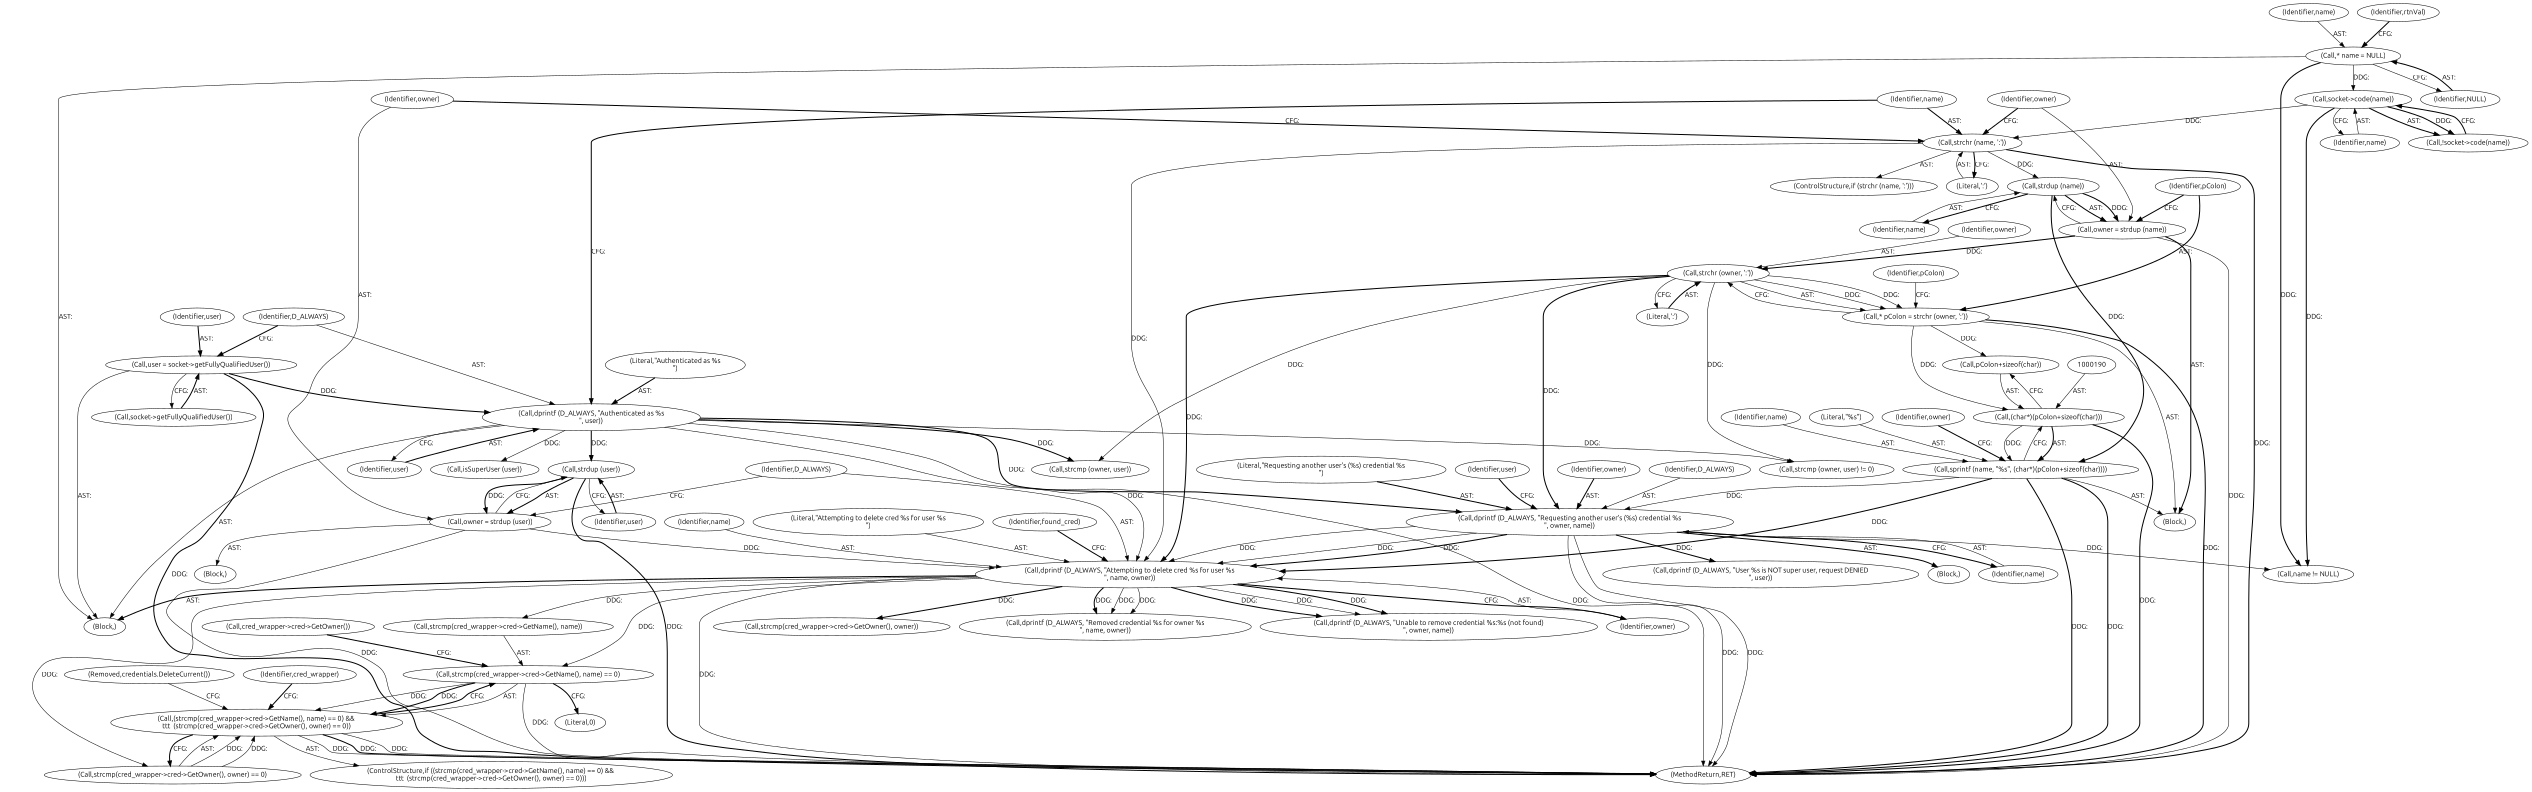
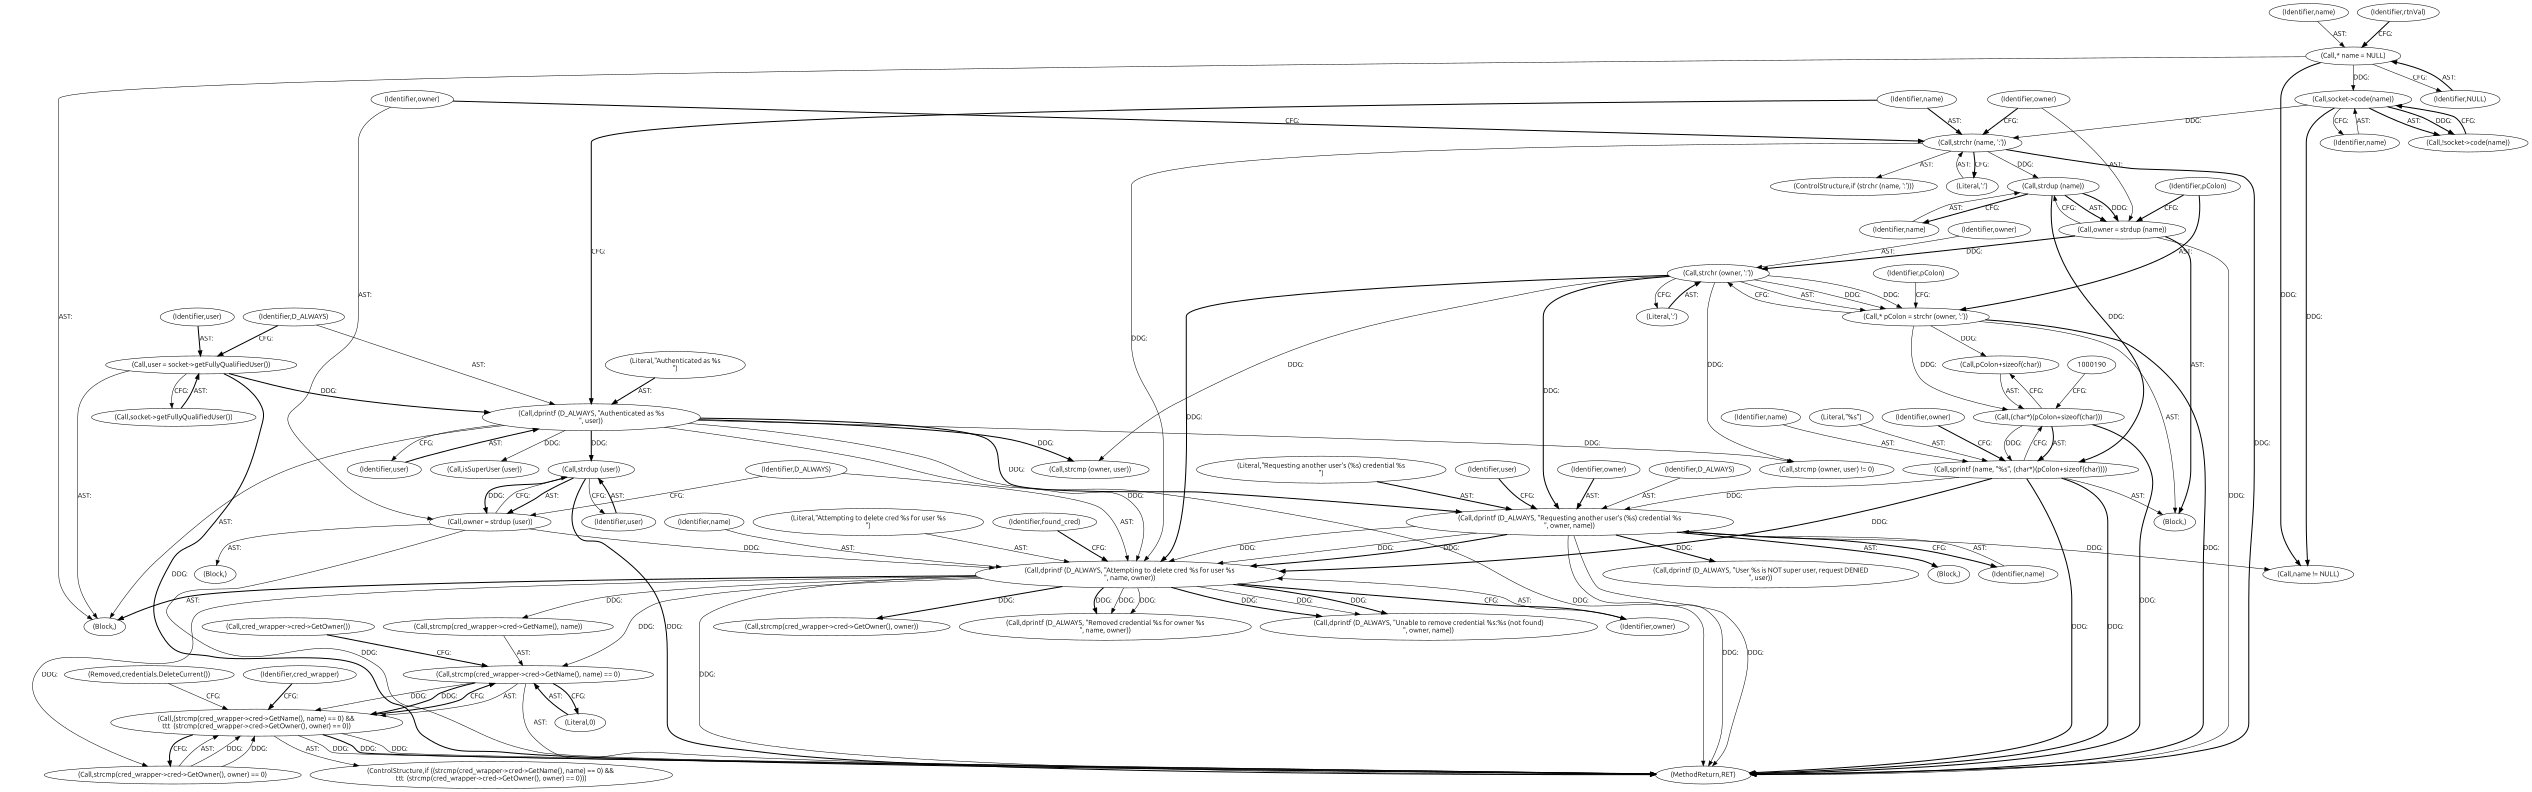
  digraph {
    fontname=Ubuntu
    node [fontname=Ubuntu]
    edge [fontname=Ubuntu style=solid]
    n1 [label="(Call,strcmp(cred_wrapper->cred->GetName(), name) == 0)"]
    n2 [label="(Call,(strcmp(cred_wrapper->cred->GetName(), name) == 0) && \n\t\t\t  (strcmp(cred_wrapper->cred->GetOwner(), owner) == 0))"]
    n3 [label="(MethodReturn,RET)"]
    n4 [label="(Literal,0)"]
    n5 [label="(Call,strcmp(cred_wrapper->cred->GetOwner(), owner) == 0)"]
    n6 [label="(ControlStructure,if ((strcmp(cred_wrapper->cred->GetName(), name) == 0) && \n\t\t\t  (strcmp(cred_wrapper->cred->GetOwner(), owner) == 0)))"]
    n7 [label="(Call,dprintf (D_ALWAYS, \"Attempting to delete cred %s for user %s\n\", name, owner))"]
    n8 [label="(Identifier,owner)"]
    n9 [label="(Call,strcmp(cred_wrapper->cred->GetOwner(), owner))"]
    n10 [label="(Call,dprintf (D_ALWAYS, \"Removed credential %s for owner %s\n\", name, owner))"]
    n11 [label="(Call,dprintf (D_ALWAYS, \"Unable to remove credential %s:%s (not found)\n\", owner, name))"]
    n12 [label="(Call,strcmp(cred_wrapper->cred->GetName(), name))"]
    n13 [label="(Block,)"]
    n14 [label="(Call,dprintf (D_ALWAYS, \"Authenticated as %s\n\", user))"]
    n15 [label="(Call,dprintf (D_ALWAYS, \"Requesting another user's (%s) credential %s\n\", owner, name))"]
    n16 [label="(Call,strdup (user))"]
    n17 [label="(Call,strcmp (owner, user))"]
    n18 [label="(Call,strcmp (owner, user) != 0)"]
    n19 [label="(Identifier,user)"]
    n20 [label="(Call,isSuperUser (user))"]
    n21 [label="(Call,dprintf (D_ALWAYS, \"User %s is NOT super user, request DENIED\n\", user))"]
    n22 [label="(Call,name != NULL)"]
    n23 [label="(Block,)"]
    n24 [label="(Identifier,name)"]
    n25 [label="(Call,owner = strdup (user))"]
    n26 [label="(Identifier,user)"]
    n27 [label="(Call,user = socket->getFullyQualifiedUser())"]
    n28 [label="(Call,socket->getFullyQualifiedUser())"]
    n29 [label="(Call,strchr (owner, ':'))"]
    n30 [label="(Call,* pColon = strchr (owner, ':'))"]
    n31 [label="(Literal,':')"]
    n32 [label="(Block,)"]
    n33 [label="(Call,(char*)(pColon+sizeof(char)))"]
    n34 [label="(Call,pColon+sizeof(char))"]
    n35 [label="(Call,owner = strdup (name))"]
    n36 [label="(Call,strdup (name))"]
    n37 [label="(Call,sprintf (name, \"%s\", (char*)(pColon+sizeof(char))))"]
    n38 [label="(Identifier,name)"]
    n39 [label="(Call,strchr (name, ':'))"]
    n40 [label="(ControlStructure,if (strchr (name, ':')))"]
    n41 [label="(Literal,':')"]
    n42 [label="(Call,socket->code(name))"]
    n43 [label="(Identifier,name)"]
    n44 [label="(Call,!socket->code(name))"]
    n45 [label="(Call,* name = NULL)"]
    n46 [label="(Identifier,NULL)"]
    n47 [label="(Block,)"]
    n48 [label="(Identifier,name)"]
    n49 [label="(Identifier,D_ALWAYS)"]
    n50 [label="(Literal,\"Attempting to delete cred %s for user %s\n\")"]
    n51 [label="(Identifier,name)"]
    n52 [label="(Removed,credentials.DeleteCurrent())"]
    n53 [label="(Identifier,cred_wrapper)"]
    n54 [label="(Identifier,name)"]
    n55 [label="(Literal,\"%s\")"]
    n56 [label="(Identifier,D_ALWAYS)"]
    n57 [label="(Literal,\"Requesting another user's (%s) credential %s\n\")"]
    n58 [label="(Identifier,user)"]
    n59 [label="(Call,cred_wrapper->cred->GetOwner())"]
    n60 [label="(Identifier,rtnVal)"]
    n61 [label="(Identifier,D_ALWAYS)"]
    n62 [label="(Identifier,found_cred)"]
    n63 [label="(Identifier,owner)"]
    n64 [label="(Literal,\"Authenticated as %s\n\")"]
    n65 [label="(Identifier,owner)"]
    n66 [label="(Identifier,pColon)"]
    n67 [label="(Identifier,owner)"]
    n68 [label="(Identifier,owner)"]
    n69 [label="(Identifier,name)"]
    n70 [label="(Identifier,owner)"]
    n71 [label="(Identifier,user)"]
    n72 [label="(Identifier,pColon)"]
    1000190
    n1 -> n2 [label="AST: "]
    n1 -> n2 [label="DDG: "]
    n1 -> n2 [label="DDG: " style=bold]
-   n1 -> n3 [label="DDG: "]
+   n1 -> n3 [label="AST: "]
    n1 -> n4 [label="CFG: " style=bold]
    n2 -> n1 [label="CFG: " style=bold]
    n2 -> n3 [label="DDG: "]
    n2 -> n3 [label="DDG: "]
    n2 -> n3 [label="DDG: " style=bold]
    n2 -> n5 [label="CFG: " style=bold]
    n2 -> n6 [label="AST: "]
+   n4 -> n1 [label="AST: " style=bold]
    n5 -> n2 [label="AST: "]
    n5 -> n2 [label="DDG: "]
    n5 -> n2 [label="DDG: "]
    n7 -> n1 [label="DDG: "]
    n7 -> n3 [label="DDG: "]
    n7 -> n5 [label="DDG: "]
    n7 -> n8 [label="CFG: " style=bold]
    n7 -> n9 [label="DDG: " style=bold]
    n7 -> n10 [label="DDG: "]
    n7 -> n10 [label="DDG: "]
    n7 -> n10 [label="DDG: " style=bold]
    n7 -> n11 [label="DDG: "]
    n7 -> n11 [label="DDG: " style=bold]
    n7 -> n11 [label="DDG: " style=bold]
    n7 -> n12 [label="DDG: "]
    n7 -> n13 [label="AST: " style=bold]
    n8 -> n7 [label="AST: "]
    n12 -> n1 [label="AST: "]
    n14 -> n3 [label="DDG: "]
    n14 -> n7 [label="DDG: "]
    n14 -> n13 [label="AST: "]
    n14 -> n15 [label="DDG: " style=bold]
    n14 -> n16 [label="DDG: " style=bold]
    n14 -> n17 [label="DDG: " style=bold]
    n14 -> n18 [label="DDG: "]
    n14 -> n19 [label="CFG: "]
    n14 -> n20 [label="DDG: "]
    n15 -> n3 [label="DDG: "]
    n15 -> n3 [label="DDG: "]
    n15 -> n7 [label="DDG: "]
    n15 -> n7 [label="DDG: "]
    n15 -> n7 [label="DDG: " style=bold]
    n15 -> n21 [label="DDG: " style=bold]
    n15 -> n22 [label="DDG: "]
    n15 -> n23 [label="AST: " style=bold]
    n15 -> n24 [label="CFG: " style=bold]
    n16 -> n3 [label="DDG: " style=bold]
    n16 -> n25 [label="AST: " style=bold]
    n16 -> n25 [label="DDG: " style=bold]
    n16 -> n26 [label="CFG: "]
    n19 -> n14 [label="AST: " style=bold]
    n24 -> n15 [label="AST: "]
    n25 -> n3 [label="DDG: "]
    n25 -> n7 [label="DDG: "]
    n25 -> n16 [label="CFG: "]
    n25 -> n47 [label="AST: "]
    n26 -> n16 [label="AST: " style=bold]
    n27 -> n3 [label="DDG: " style=bold]
    n27 -> n13 [label="AST: "]
    n27 -> n14 [label="DDG: " style=bold]
    n27 -> n28 [label="CFG: "]
    n28 -> n27 [label="AST: " style=bold]
    n29 -> n7 [label="DDG: " style=bold]
    n29 -> n15 [label="DDG: " style=bold]
    n29 -> n17 [label="DDG: "]
    n29 -> n18 [label="DDG: "]
    n29 -> n30 [label="AST: "]
    n29 -> n30 [label="DDG: "]
    n29 -> n30 [label="DDG: "]
    n29 -> n31 [label="CFG: "]
    n30 -> n3 [label="DDG: " style=bold]
    n30 -> n29 [label="CFG: "]
    n30 -> n32 [label="AST: "]
    n30 -> n33 [label="DDG: "]
    n30 -> n34 [label="DDG: "]
    n31 -> n29 [label="AST: " style=bold]
    n33 -> n3 [label="DDG: " style=bold]
    n33 -> n34 [label="CFG: "]
    n33 -> n37 [label="AST: " style=bold]
    n33 -> n37 [label="DDG: "]
    n34 -> n33 [label="AST: "]
    n35 -> n3 [label="DDG: "]
    n35 -> n29 [label="DDG: " style=bold]
    n35 -> n32 [label="AST: " style=bold]
    n35 -> n36 [label="CFG: "]
    n36 -> n35 [label="AST: " style=bold]
    n36 -> n35 [label="DDG: " style=bold]
    n36 -> n37 [label="DDG: " style=bold]
    n36 -> n38 [label="CFG: " style=bold]
    n37 -> n3 [label="DDG: " style=bold]
    n37 -> n3 [label="DDG: " style=bold]
    n37 -> n7 [label="DDG: " style=bold]
    n37 -> n15 [label="DDG: "]
    n37 -> n32 [label="AST: "]
    n37 -> n33 [label="CFG: "]
    n38 -> n36 [label="AST: "]
    n39 -> n3 [label="DDG: " style=bold]
    n39 -> n7 [label="DDG: "]
    n39 -> n36 [label="DDG: "]
    n39 -> n40 [label="AST: "]
    n39 -> n41 [label="CFG: " style=bold]
    n41 -> n39 [label="AST: "]
    n42 -> n22 [label="DDG: " style=bold]
    n42 -> n39 [label="DDG: "]
    n42 -> n43 [label="CFG: "]
    n42 -> n44 [label="AST: " style=bold]
    n42 -> n44 [label="DDG: " style=bold]
    n43 -> n42 [label="AST: "]
    n44 -> n42 [label="CFG: " style=bold]
    n45 -> n13 [label="AST: "]
    n45 -> n22 [label="DDG: " style=bold]
    n45 -> n42 [label="DDG: "]
    n45 -> n46 [label="CFG: "]
    n46 -> n45 [label="AST: " style=bold]
    n48 -> n45 [label="AST: "]
    n49 -> n15 [label="AST: "]
    n50 -> n7 [label="AST: "]
    n51 -> n37 [label="AST: "]
    n52 -> n2 [label="CFG: "]
    n53 -> n2 [label="CFG: " style=bold]
    n54 -> n14 [label="CFG: " style=bold]
    n54 -> n39 [label="AST: " style=bold]
    n55 -> n37 [label="AST: "]
    n56 -> n7 [label="AST: "]
    n56 -> n25 [label="CFG: "]
    n57 -> n15 [label="AST: " style=bold]
    n58 -> n15 [label="CFG: " style=bold]
    n59 -> n1 [label="CFG: " style=bold]
    n60 -> n45 [label="CFG: " style=bold]
    n61 -> n14 [label="AST: "]
    n61 -> n27 [label="CFG: " style=bold]
    n62 -> n7 [label="CFG: " style=bold]
    n63 -> n35 [label="AST: "]
    n63 -> n39 [label="CFG: " style=bold]
    n64 -> n14 [label="AST: " style=bold]
    n65 -> n37 [label="CFG: " style=bold]
    n66 -> n30 [label="AST: " style=bold]
    n66 -> n35 [label="CFG: " style=bold]
    n67 -> n15 [label="AST: " style=bold]
    n68 -> n25 [label="AST: "]
    n68 -> n39 [label="CFG: " style=bold]
    n69 -> n7 [label="AST: "]
    n70 -> n29 [label="AST: "]
    n71 -> n27 [label="AST: " style=bold]
    n72 -> n30 [label="CFG: "]
-   1000190 -> n33 [label="AST: "]
+   1000190 -> n33 [label="CFG: "]
  }
